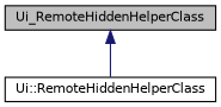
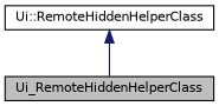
  digraph {
    node [color=black fontname=Helvetica fontsize=10 shape=record style=filled]
    n1 [fillcolor=grey75 fontcolor=black height=0.2 label=Ui_RemoteHiddenHelperClass width=0.4]
    n2 [fillcolor=white height=0.2 label="Ui::RemoteHiddenHelperClass" width=0.4]
-   n1 -> n2 [color=midnightblue dir=back fontname=Helvetica fontsize=10 labelfontname=Helvetica labelfontsize=10 style=solid]
+   n2 -> n1 [color=midnightblue dir=back fontname=Helvetica fontsize=10 labelfontname=Helvetica labelfontsize=10 style=solid]
  }
